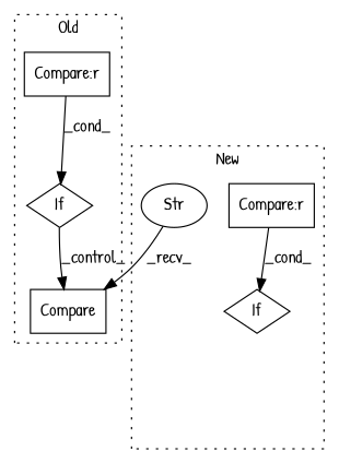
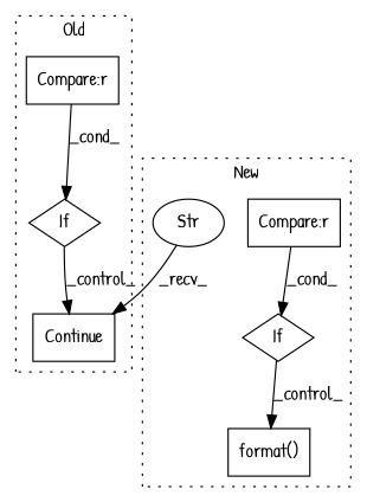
  digraph {
    fontname="Patrick Hand"
    node [a=96 fontname="Patrick Hand" l=3 shape=box]
    edge [fontname="Patrick Hand"]
-   n1 [a=43 l=8 label=Compare s=6246]
+   n1 [a=43 l=8 label=Continue s=6246]
    n2 [label=If s=6179 shape=diamond]
    n3 [a=40 l=46 label="Compare:r" s=6182]
+   n4 [a=75 l="29,1" label="format()" s="6373,6427"]
    n5 [a=66 l=21 label=Str s=6373 shape=ellipse]
    n6 [label=If s=6324 shape=diamond]
    n7 [a=40 l=22 label="Compare:r" s=6327]
    subgraph cluster_1 {
      label=Old
      style=dotted
      n1
      n2
      n3
    }
    subgraph cluster_2 {
      label=New
      style=dotted
+     n4
      n5
      n6
      n7
    }
    n2 -> n1 [label=_control_]
    n3 -> n2 [label=_cond_]
    n5 -> n1 [label=_recv_]
+   n6 -> n4 [label=_control_]
    n7 -> n6 [label=_cond_]
  }
